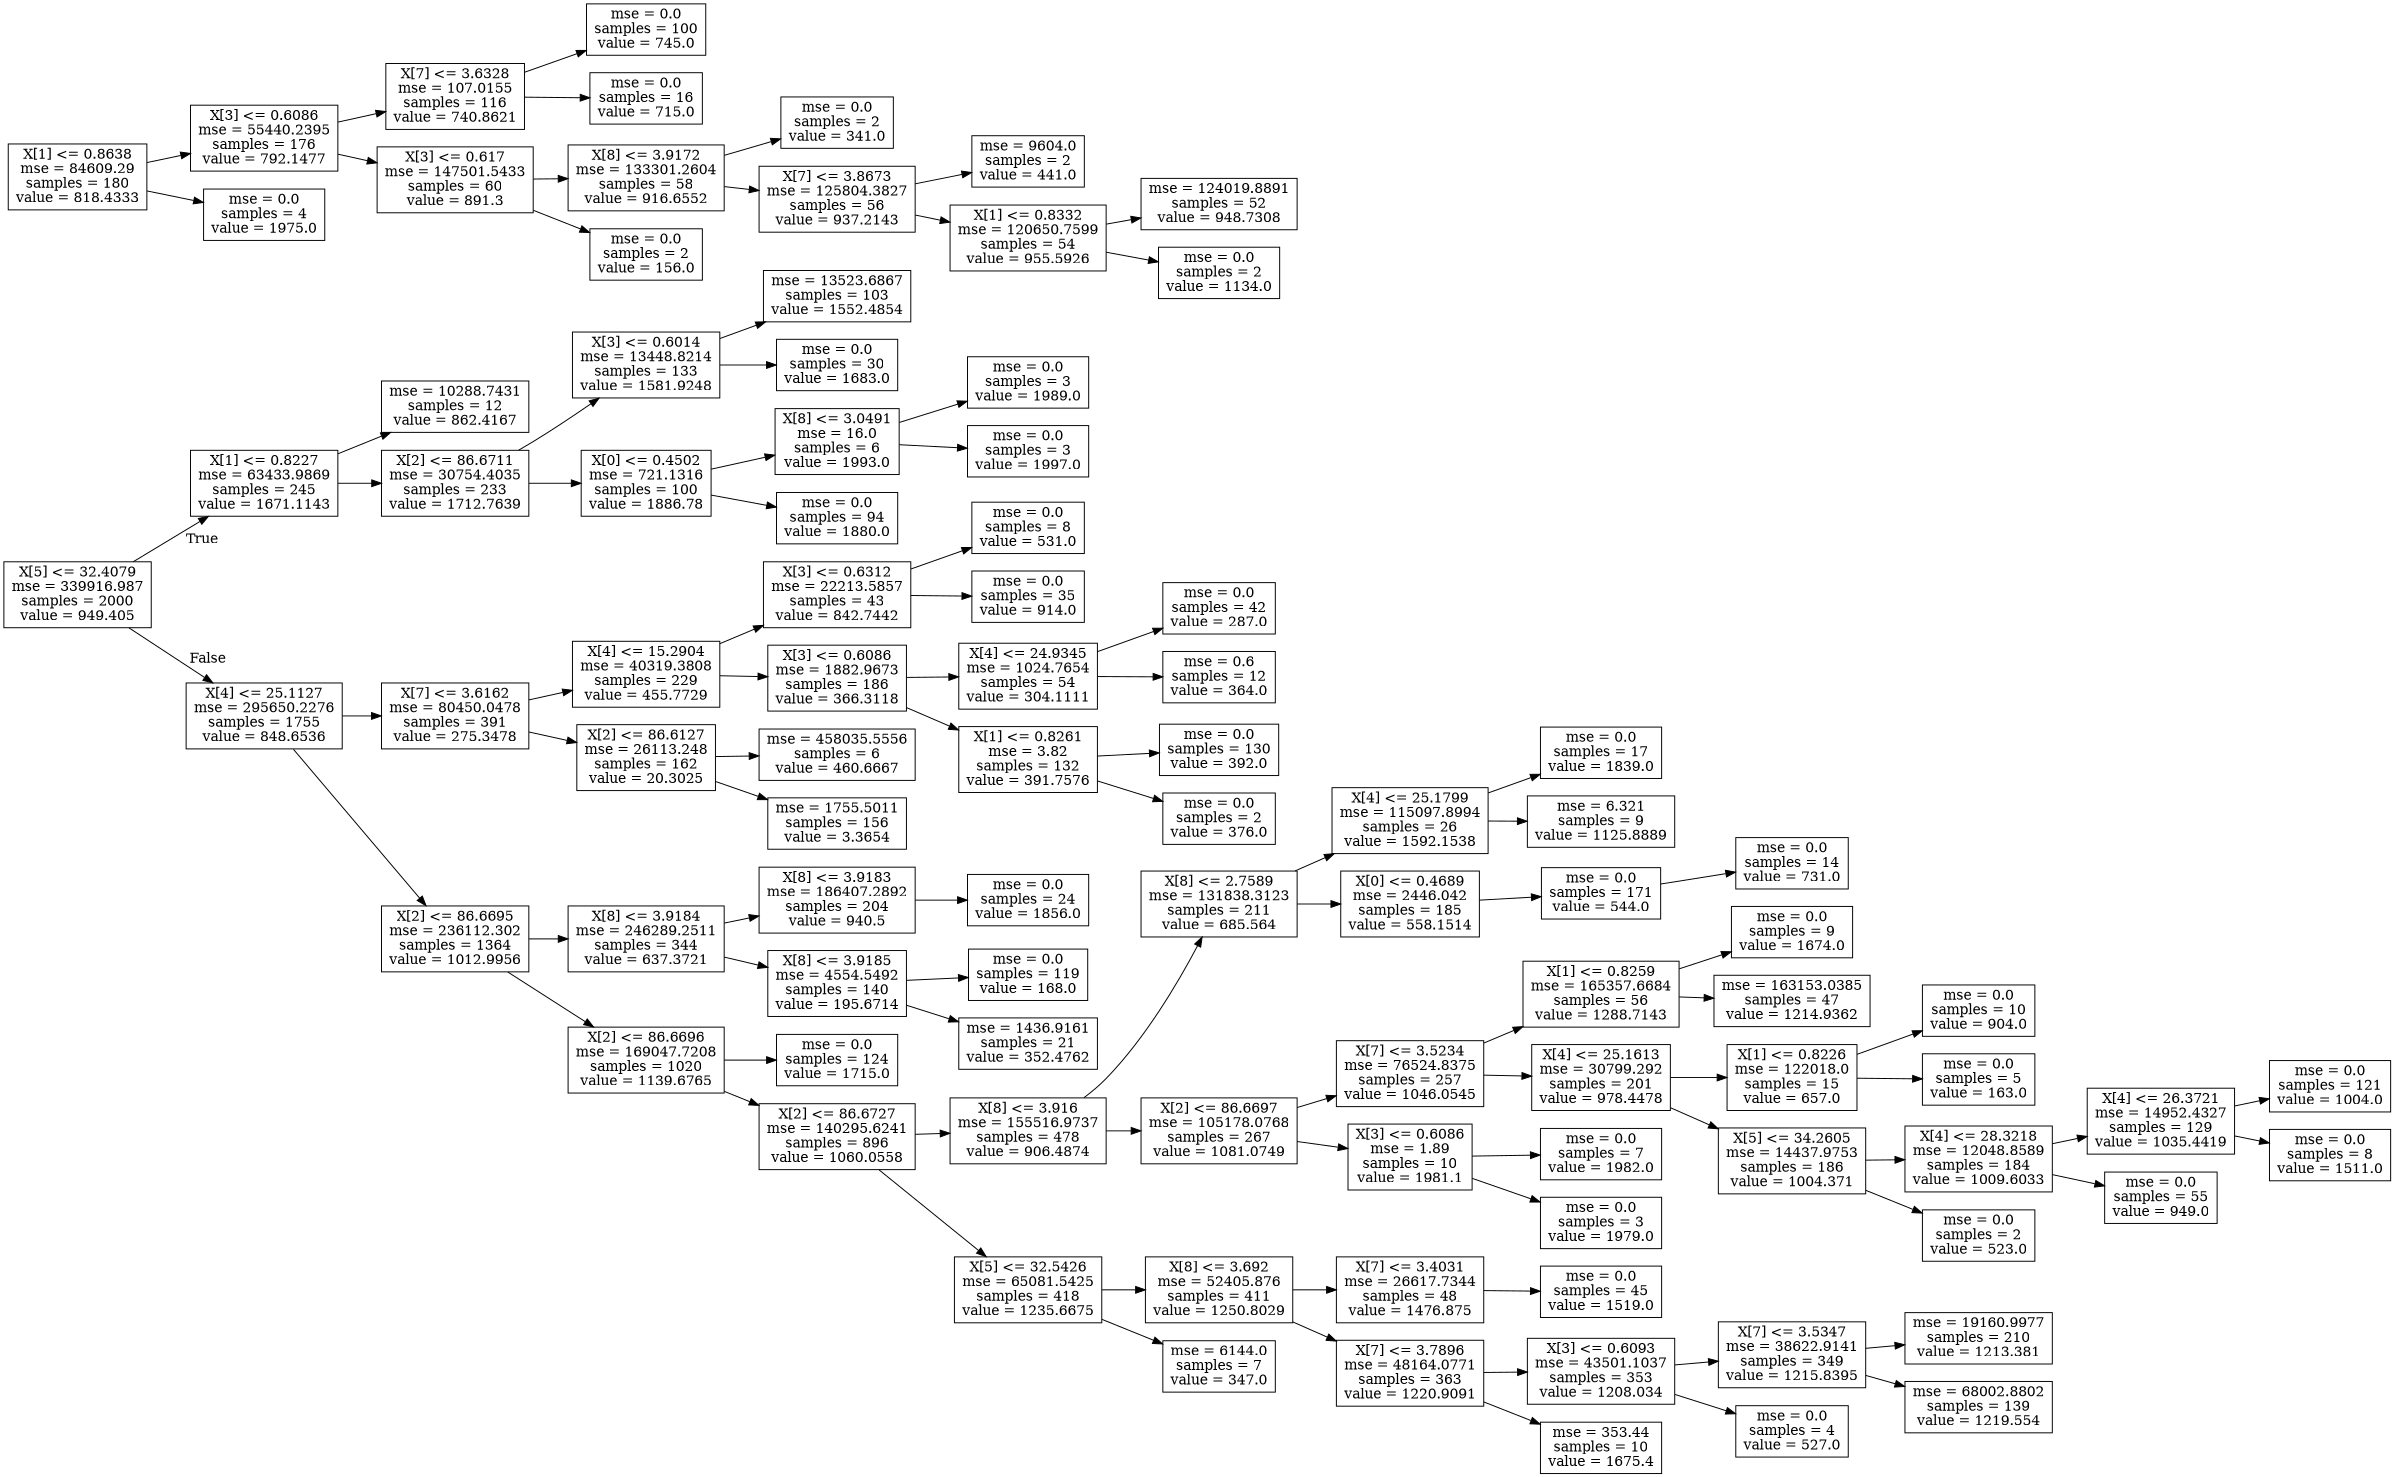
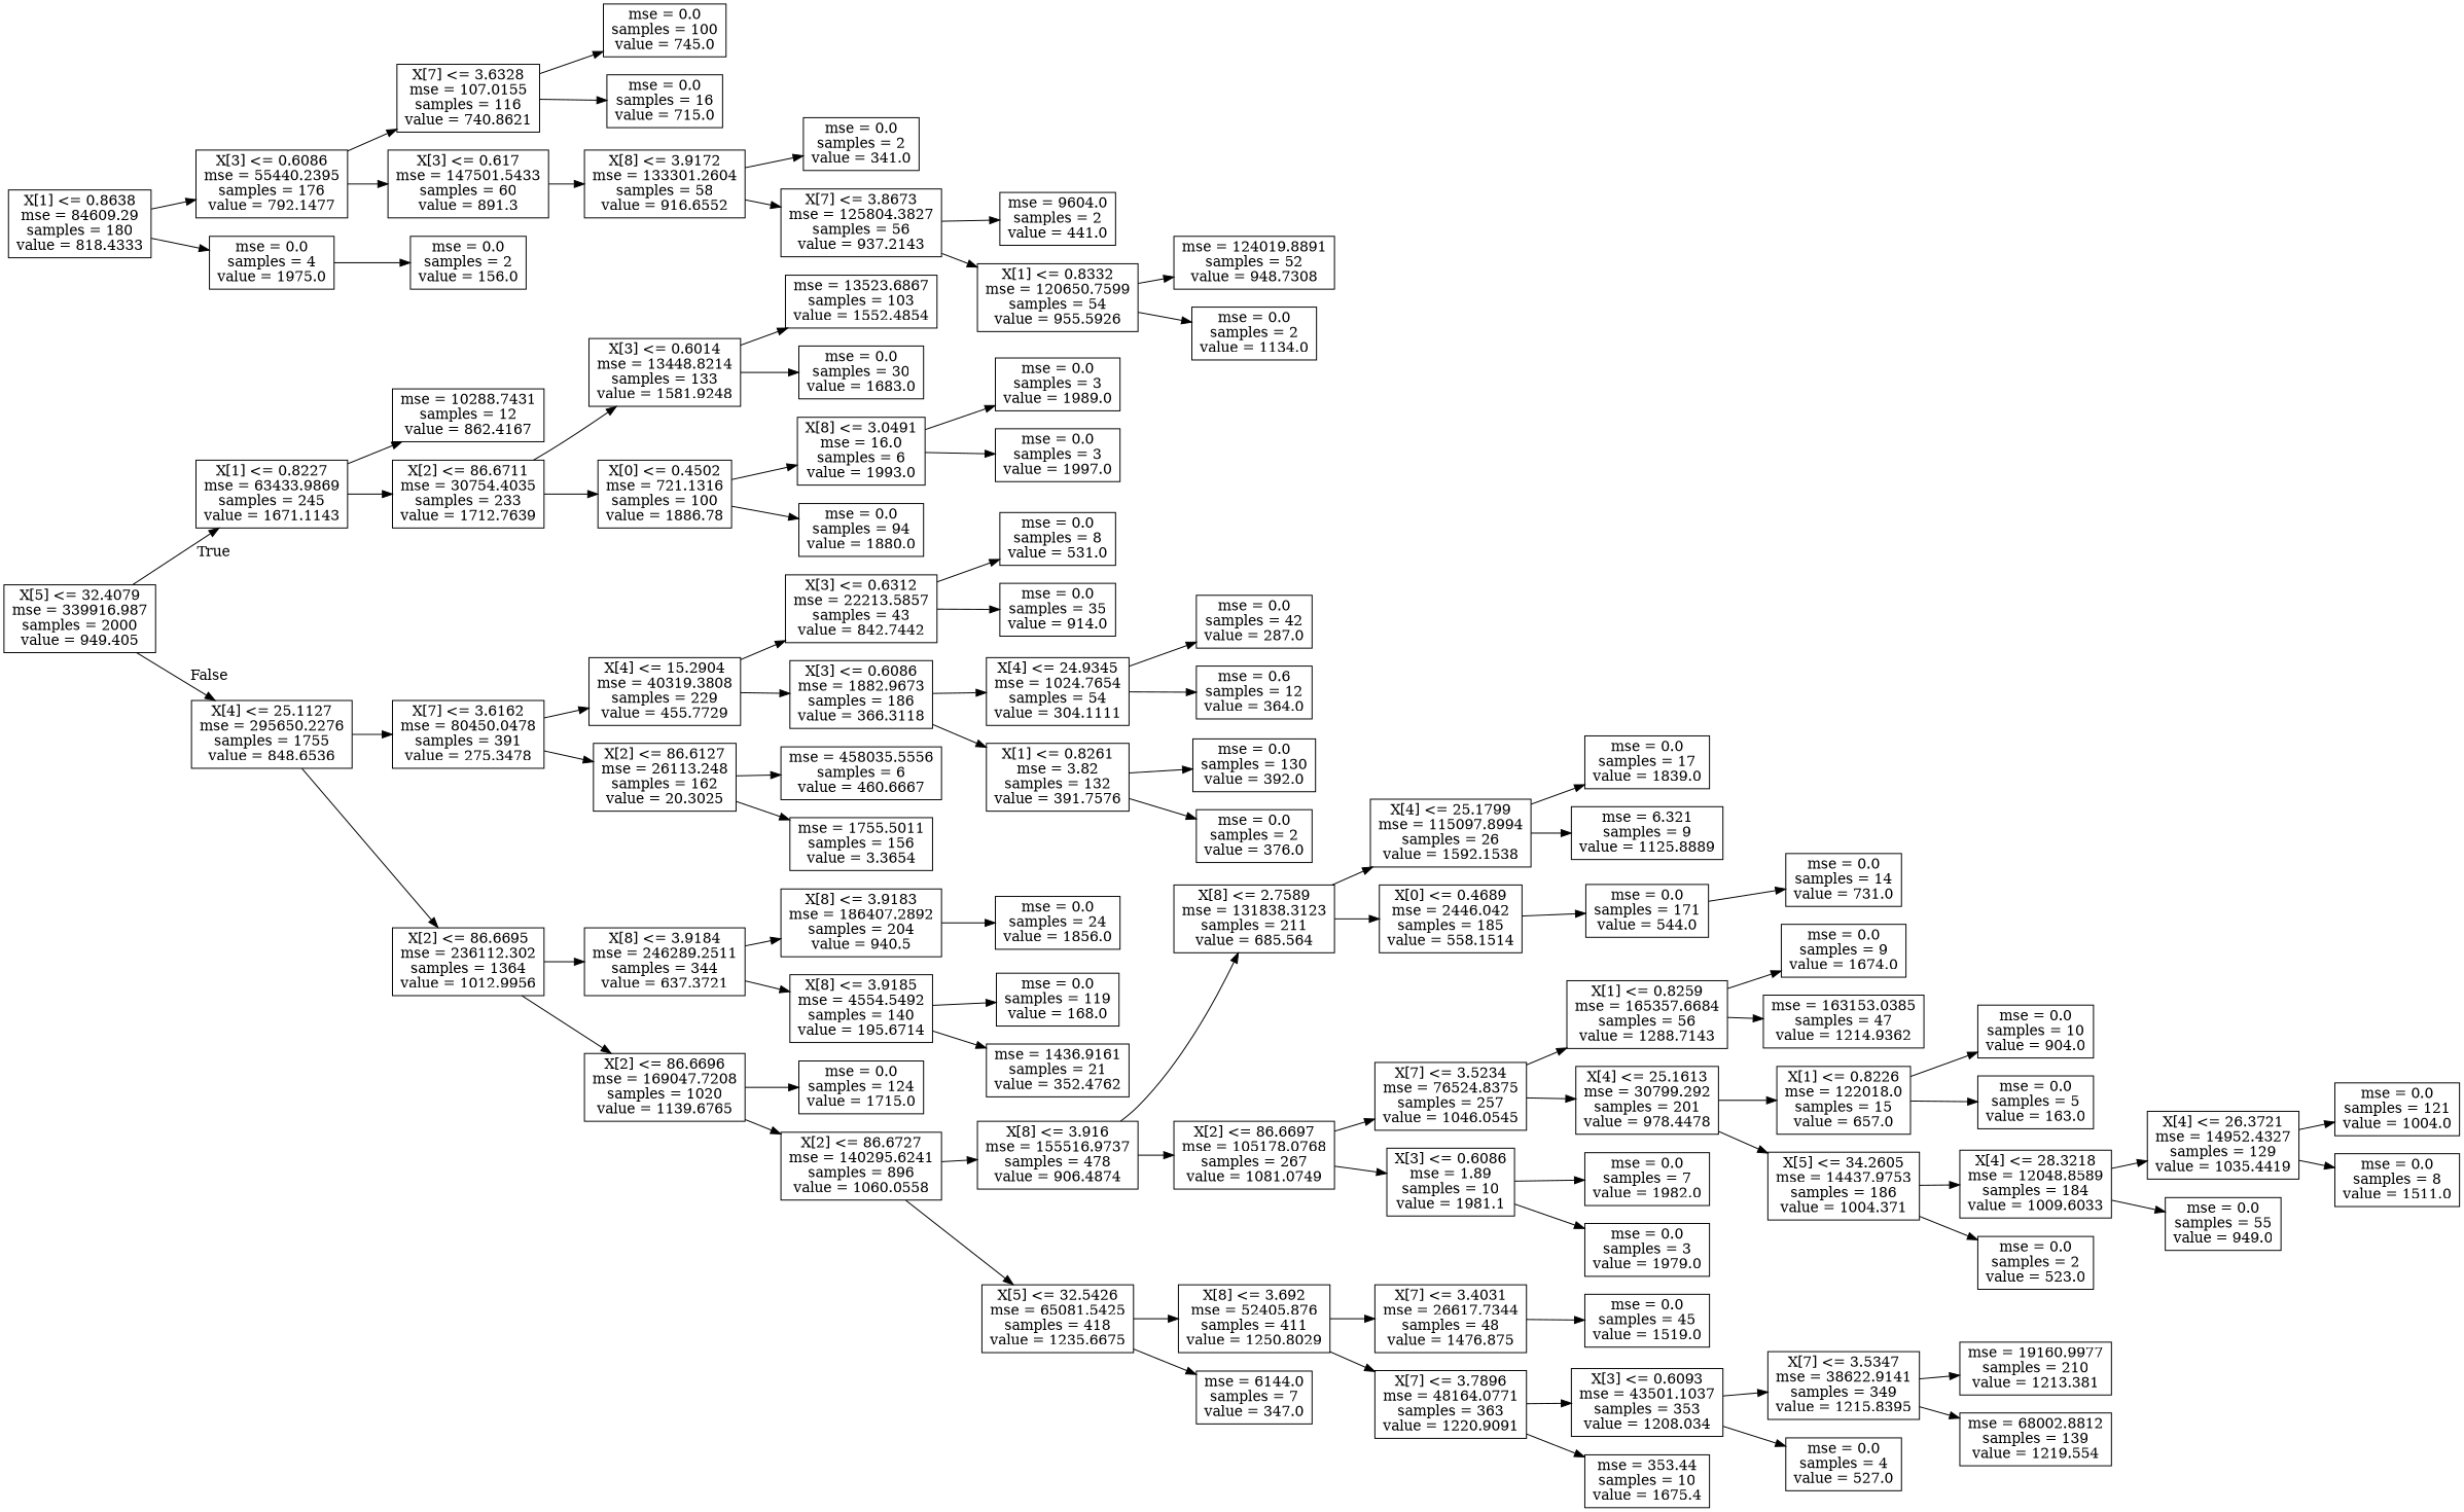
  digraph {
    rankdir=LR
    node [shape=box]
    n1 [label="X[5] <= 32.4079\nmse = 339916.987\nsamples = 2000\nvalue = 949.405"]
    n2 [label="X[1] <= 0.8227\nmse = 63433.9869\nsamples = 245\nvalue = 1671.1143"]
    n3 [label="X[4] <= 25.1127\nmse = 295650.2276\nsamples = 1755\nvalue = 848.6536"]
    n4 [label="mse = 10288.7431\nsamples = 12\nvalue = 862.4167"]
    n5 [label="X[2] <= 86.6711\nmse = 30754.4035\nsamples = 233\nvalue = 1712.7639"]
    n6 [label="X[7] <= 3.6162\nmse = 80450.0478\nsamples = 391\nvalue = 275.3478"]
    n7 [label="X[2] <= 86.6695\nmse = 236112.302\nsamples = 1364\nvalue = 1012.9956"]
    n8 [label="X[3] <= 0.6014\nmse = 13448.8214\nsamples = 133\nvalue = 1581.9248"]
    n9 [label="X[0] <= 0.4502\nmse = 721.1316\nsamples = 100\nvalue = 1886.78"]
    n10 [label="mse = 13523.6867\nsamples = 103\nvalue = 1552.4854"]
    n11 [label="mse = 0.0\nsamples = 30\nvalue = 1683.0"]
    n12 [label="X[8] <= 3.0491\nmse = 16.0\nsamples = 6\nvalue = 1993.0"]
    n13 [label="mse = 0.0\nsamples = 94\nvalue = 1880.0"]
    n14 [label="mse = 0.0\nsamples = 3\nvalue = 1989.0"]
    n15 [label="mse = 0.0\nsamples = 3\nvalue = 1997.0"]
    n16 [label="X[4] <= 15.2904\nmse = 40319.3808\nsamples = 229\nvalue = 455.7729"]
    n17 [label="X[2] <= 86.6127\nmse = 26113.248\nsamples = 162\nvalue = 20.3025"]
    n18 [label="X[8] <= 3.9184\nmse = 246289.2511\nsamples = 344\nvalue = 637.3721"]
    n19 [label="X[2] <= 86.6696\nmse = 169047.7208\nsamples = 1020\nvalue = 1139.6765"]
    n20 [label="X[3] <= 0.6312\nmse = 22213.5857\nsamples = 43\nvalue = 842.7442"]
    n21 [label="X[3] <= 0.6086\nmse = 1882.9673\nsamples = 186\nvalue = 366.3118"]
    n22 [label="mse = 458035.5556\nsamples = 6\nvalue = 460.6667"]
    n23 [label="mse = 1755.5011\nsamples = 156\nvalue = 3.3654"]
    n24 [label="mse = 0.0\nsamples = 8\nvalue = 531.0"]
    n25 [label="mse = 0.0\nsamples = 35\nvalue = 914.0"]
    n26 [label="X[4] <= 24.9345\nmse = 1024.7654\nsamples = 54\nvalue = 304.1111"]
    n27 [label="X[1] <= 0.8261\nmse = 3.82\nsamples = 132\nvalue = 391.7576"]
    n28 [label="mse = 0.0\nsamples = 42\nvalue = 287.0"]
    n29 [label="mse = 0.6\nsamples = 12\nvalue = 364.0"]
    n30 [label="mse = 0.0\nsamples = 130\nvalue = 392.0"]
    n31 [label="mse = 0.0\nsamples = 2\nvalue = 376.0"]
    n32 [label="X[8] <= 3.9183\nmse = 186407.2892\nsamples = 204\nvalue = 940.5"]
    n33 [label="X[8] <= 3.9185\nmse = 4554.5492\nsamples = 140\nvalue = 195.6714"]
    n34 [label="mse = 0.0\nsamples = 124\nvalue = 1715.0"]
    n35 [label="X[2] <= 86.6727\nmse = 140295.6241\nsamples = 896\nvalue = 1060.0558"]
    n36 [label="mse = 0.0\nsamples = 24\nvalue = 1856.0"]
    n37 [label="mse = 0.0\nsamples = 119\nvalue = 168.0"]
    n38 [label="mse = 1436.9161\nsamples = 21\nvalue = 352.4762"]
    n39 [label="X[1] <= 0.8638\nmse = 84609.29\nsamples = 180\nvalue = 818.4333"]
    n40 [label="X[3] <= 0.6086\nmse = 55440.2395\nsamples = 176\nvalue = 792.1477"]
    n41 [label="mse = 0.0\nsamples = 4\nvalue = 1975.0"]
    n42 [label="X[7] <= 3.6328\nmse = 107.0155\nsamples = 116\nvalue = 740.8621"]
    n43 [label="X[3] <= 0.617\nmse = 147501.5433\nsamples = 60\nvalue = 891.3"]
    n44 [label="mse = 0.0\nsamples = 100\nvalue = 745.0"]
    n45 [label="mse = 0.0\nsamples = 16\nvalue = 715.0"]
    n46 [label="X[8] <= 3.9172\nmse = 133301.2604\nsamples = 58\nvalue = 916.6552"]
    n47 [label="mse = 0.0\nsamples = 2\nvalue = 156.0"]
    n48 [label="mse = 0.0\nsamples = 2\nvalue = 341.0"]
    n49 [label="X[7] <= 3.8673\nmse = 125804.3827\nsamples = 56\nvalue = 937.2143"]
    n50 [label="mse = 9604.0\nsamples = 2\nvalue = 441.0"]
    n51 [label="X[1] <= 0.8332\nmse = 120650.7599\nsamples = 54\nvalue = 955.5926"]
    n52 [label="mse = 124019.8891\nsamples = 52\nvalue = 948.7308"]
    n53 [label="mse = 0.0\nsamples = 2\nvalue = 1134.0"]
    n54 [label="X[8] <= 3.916\nmse = 155516.9737\nsamples = 478\nvalue = 906.4874"]
    n55 [label="X[5] <= 32.5426\nmse = 65081.5425\nsamples = 418\nvalue = 1235.6675"]
    n56 [label="X[8] <= 2.7589\nmse = 131838.3123\nsamples = 211\nvalue = 685.564"]
    n57 [label="X[2] <= 86.6697\nmse = 105178.0768\nsamples = 267\nvalue = 1081.0749"]
    n58 [label="X[8] <= 3.692\nmse = 52405.876\nsamples = 411\nvalue = 1250.8029"]
    n59 [label="mse = 6144.0\nsamples = 7\nvalue = 347.0"]
    n60 [label="X[4] <= 25.1799\nmse = 115097.8994\nsamples = 26\nvalue = 1592.1538"]
    n61 [label="X[0] <= 0.4689\nmse = 2446.042\nsamples = 185\nvalue = 558.1514"]
    n62 [label="X[7] <= 3.5234\nmse = 76524.8375\nsamples = 257\nvalue = 1046.0545"]
    n63 [label="X[3] <= 0.6086\nmse = 1.89\nsamples = 10\nvalue = 1981.1"]
    n64 [label="mse = 0.0\nsamples = 17\nvalue = 1839.0"]
    n65 [label="mse = 6.321\nsamples = 9\nvalue = 1125.8889"]
    n66 [label="mse = 0.0\nsamples = 171\nvalue = 544.0"]
    n67 [label="mse = 0.0\nsamples = 14\nvalue = 731.0"]
    n68 [label="X[1] <= 0.8259\nmse = 165357.6684\nsamples = 56\nvalue = 1288.7143"]
    n69 [label="X[4] <= 25.1613\nmse = 30799.292\nsamples = 201\nvalue = 978.4478"]
    n70 [label="mse = 0.0\nsamples = 7\nvalue = 1982.0"]
    n71 [label="mse = 0.0\nsamples = 3\nvalue = 1979.0"]
    n72 [label="mse = 0.0\nsamples = 9\nvalue = 1674.0"]
    n73 [label="mse = 163153.0385\nsamples = 47\nvalue = 1214.9362"]
    n74 [label="X[1] <= 0.8226\nmse = 122018.0\nsamples = 15\nvalue = 657.0"]
    n75 [label="X[5] <= 34.2605\nmse = 14437.9753\nsamples = 186\nvalue = 1004.371"]
    n76 [label="mse = 0.0\nsamples = 10\nvalue = 904.0"]
    n77 [label="mse = 0.0\nsamples = 5\nvalue = 163.0"]
    n78 [label="X[4] <= 28.3218\nmse = 12048.8589\nsamples = 184\nvalue = 1009.6033"]
    n79 [label="mse = 0.0\nsamples = 2\nvalue = 523.0"]
    n80 [label="X[4] <= 26.3721\nmse = 14952.4327\nsamples = 129\nvalue = 1035.4419"]
    n81 [label="mse = 0.0\nsamples = 55\nvalue = 949.0"]
    n82 [label="mse = 0.0\nsamples = 121\nvalue = 1004.0"]
    n83 [label="mse = 0.0\nsamples = 8\nvalue = 1511.0"]
    n84 [label="X[7] <= 3.4031\nmse = 26617.7344\nsamples = 48\nvalue = 1476.875"]
    n85 [label="X[7] <= 3.7896\nmse = 48164.0771\nsamples = 363\nvalue = 1220.9091"]
    n86 [label="mse = 0.0\nsamples = 45\nvalue = 1519.0"]
    n87 [label="X[3] <= 0.6093\nmse = 43501.1037\nsamples = 353\nvalue = 1208.034"]
    n88 [label="mse = 353.44\nsamples = 10\nvalue = 1675.4"]
    n89 [label="X[7] <= 3.5347\nmse = 38622.9141\nsamples = 349\nvalue = 1215.8395"]
    n90 [label="mse = 0.0\nsamples = 4\nvalue = 527.0"]
    n91 [label="mse = 19160.9977\nsamples = 210\nvalue = 1213.381"]
-   n92 [label="mse = 68002.8802\nsamples = 139\nvalue = 1219.554"]
+   n92 [label="mse = 68002.8812\nsamples = 139\nvalue = 1219.554"]
    n1 -> n2 [headlabel=True labelangle=45 labeldistance=2.5]
    n1 -> n3 [headlabel=False labelangle=-45 labeldistance=2.5]
    n2 -> n4
    n2 -> n5
    n3 -> n6
    n3 -> n7
    n5 -> n8
    n5 -> n9
    n6 -> n16
    n6 -> n17
    n7 -> n18
    n7 -> n19
    n8 -> n10
    n8 -> n11
    n9 -> n12
    n9 -> n13
    n12 -> n14
    n12 -> n15
    n16 -> n20
    n16 -> n21
    n17 -> n22
    n17 -> n23
    n18 -> n32
    n18 -> n33
    n19 -> n34
    n19 -> n35
    n20 -> n24
    n20 -> n25
    n21 -> n26
    n21 -> n27
    n26 -> n28
    n26 -> n29
    n27 -> n30
    n27 -> n31
    n32 -> n36
    n33 -> n37
    n33 -> n38
    n35 -> n54
    n35 -> n55
    n39 -> n40
    n39 -> n41
    n40 -> n42
    n40 -> n43
    n42 -> n44
    n42 -> n45
    n43 -> n46
-   n43 -> n47
+   n41 -> n47
    n46 -> n48
    n46 -> n49
    n49 -> n50
    n49 -> n51
    n51 -> n52
    n51 -> n53
    n54 -> n56
    n54 -> n57
    n55 -> n58
    n55 -> n59
    n56 -> n60
    n56 -> n61
    n57 -> n62
    n57 -> n63
    n58 -> n84
    n58 -> n85
    n60 -> n64
    n60 -> n65
    n61 -> n66
    n62 -> n68
    n62 -> n69
    n63 -> n70
    n63 -> n71
    n66 -> n67
    n68 -> n72
    n68 -> n73
    n69 -> n74
    n69 -> n75
    n74 -> n76
    n74 -> n77
    n75 -> n78
    n75 -> n79
    n78 -> n80
    n78 -> n81
    n80 -> n82
    n80 -> n83
    n84 -> n86
    n85 -> n87
    n85 -> n88
    n87 -> n89
    n87 -> n90
    n89 -> n91
    n89 -> n92
  }
